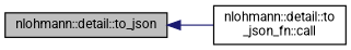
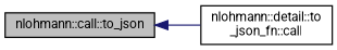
  digraph {
    rankdir=LR
    fontname=Roboto
    node [color=black fontname=Roboto fontsize=10 shape=record style=filled]
-   n1 [fillcolor=grey75 fontcolor=black height=0.2 label="nlohmann::detail::to_json" width=0.4]
+   n1 [fillcolor=grey75 fontcolor=black height=0.2 label="nlohmann::call::to_json" width=0.4]
    n2 [fillcolor=white height=0.2 label="nlohmann::detail::to\l_json_fn::call" width=0.4]
    n1 -> n2 [color=midnightblue dir=back fontname=Roboto fontsize=10 labelfontname=Helvetica labelfontsize=10 style=solid]
  }
